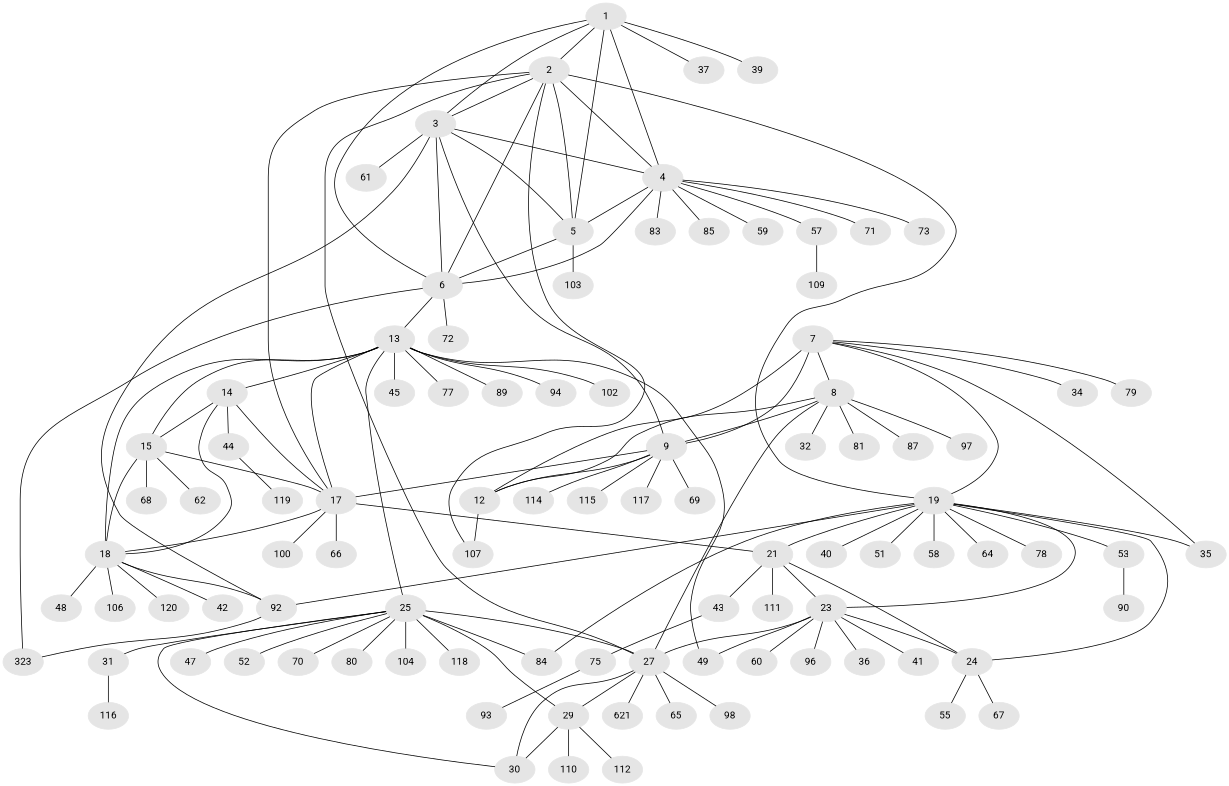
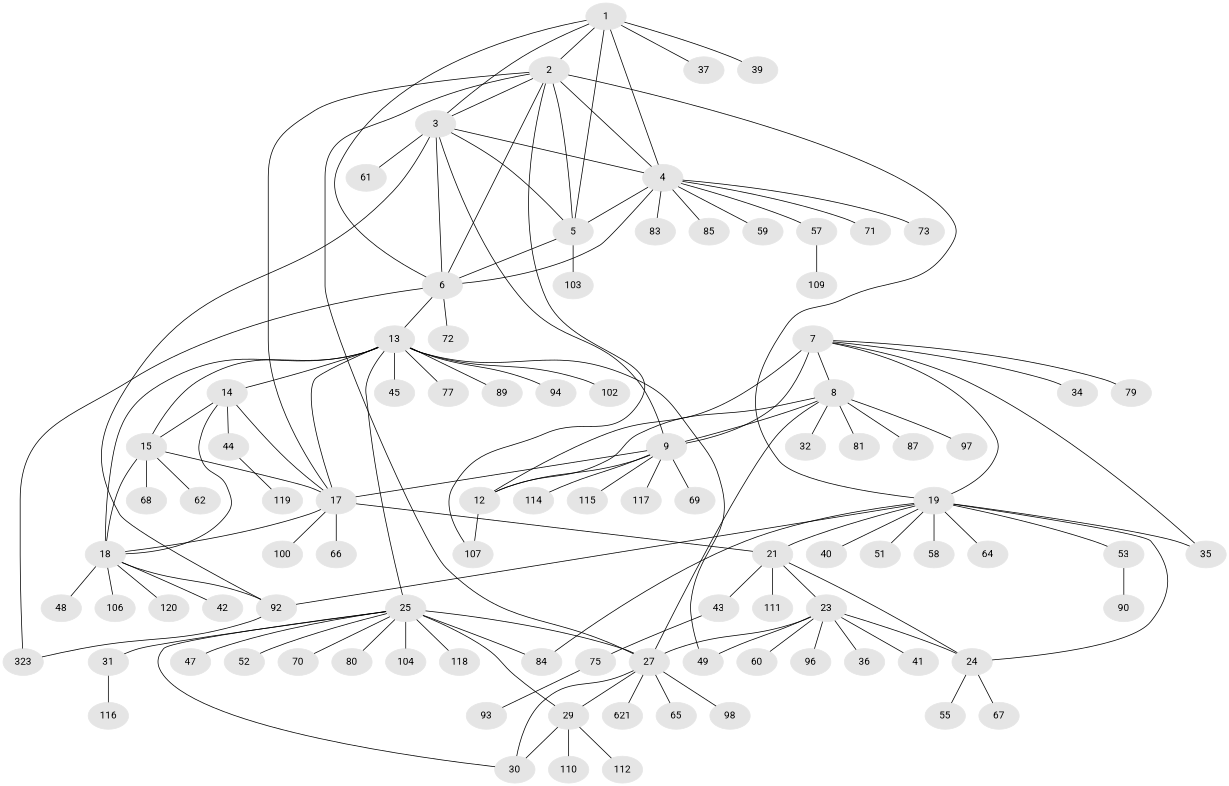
  graph {
    fontname=Roboto
    node [color=gray90 fontname=Roboto style=filled]
    edge [fontname=Roboto]
    1 [super="+101"]
    2 [super="+66"]
    3 [super="+105"]
    4 [super="+54"]
    5 [super="+74"]
    6 [super="+63"]
    37
    39
    17 [super="+88"]
    19 [super="+20"]
    27 [super="+28"]
    107
    9 [super="+11"]
    61
    92 [super="+99"]
    57
    59
    71
    73
    83
    85
    103
    13 [super="+16"]
    72
    n25 [label=323]
    18 [super="+46"]
    21 [super="+22"]
    n28 [label=66]
    100
    35
    23 [super="+33"]
    24
    40
    51
    53 [super="+86"]
    58
    64
-   78
    84
    29 [super="+95"]
    30 [super="+50"]
    65
    98
    n44 [label=621]
    12
    69
    114
    115
    117
    109
    14 [super="+38"]
    15
    25 [super="+26"]
    45
    49
    77 [super="+113"]
    89
    94
    102
    7 [super="+10"]
    8
    34
    79
    32 [super="+56"]
    81 [super="+91"]
    87
    97
    44 [super="+108"]
    62
    68
    42
    48
    106
    120
    31
    47 [super="+122"]
    52
    70
    80
    104
    118
    119
    43
    111
    36
    41
    60
    96
    55
    67
    90
    75 [super="+82"]
    110
    112
    116
    93
    1 -- 2
    1 -- 3
    1 -- 4
    1 -- 5
    1 -- 6
    1 -- 37
    1 -- 39
    2 -- 3
    2 -- 4
    2 -- 5
    2 -- 6
    2 -- 17
    2 -- 19
    2 -- 27
    2 -- 107
    3 -- 4
    3 -- 5
    3 -- 6
    3 -- 9
    3 -- 61
    3 -- 92
    4 -- 5
    4 -- 6
    4 -- 57
    4 -- 59
    4 -- 71
    4 -- 73
    4 -- 83
    4 -- 85
    5 -- 6
    5 -- 103
    6 -- 13
    6 -- 72
    6 -- n25
    17 -- 18
    17 -- 21
    17 -- n28
    17 -- 100
    19 -- 92
    19 -- 21 [weight=4]
    19 -- 35
-   19 -- 23 [weight=2]
    19 -- 24 [weight=2]
    19 -- 40
    19 -- 51
    19 -- 53
    19 -- 58
    19 -- 64
-   19 -- 78
    19 -- 84
    27 -- 29 [weight=2]
    27 -- 30 [weight=2]
    27 -- 65
    27 -- 98
    27 -- n44
    9 -- 17
    9 -- 12 [weight=2]
    9 -- 69
    9 -- 114
    9 -- 115
    9 -- 117
    92 -- n25
    57 -- 109
    13 -- 17 [weight=2]
    13 -- 18 [weight=2]
    13 -- 14 [weight=2]
    13 -- 15 [weight=2]
    13 -- 25
    13 -- 45
    13 -- 49
    13 -- 77
    13 -- 89
    13 -- 94
    13 -- 102
    18 -- 92
    18 -- 42
    18 -- 48
    18 -- 106
    18 -- 120
    21 -- 23 [weight=2]
    21 -- 24 [weight=2]
    21 -- 43
    21 -- 111
    23 -- 27
    23 -- 24
    23 -- 49
    23 -- 36
    23 -- 41
    23 -- 60
    23 -- 96
    24 -- 55
    24 -- 67
    53 -- 90
    29 -- 30
    29 -- 110
    29 -- 112
    12 -- 107
    14 -- 17
    14 -- 18
    14 -- 15
    14 -- 44
    15 -- 17
    15 -- 18
    15 -- 62
    15 -- 68
    25 -- 27 [weight=4]
    25 -- 84
    25 -- 29 [weight=2]
    25 -- 30 [weight=2]
    25 -- 31
    25 -- 47
    25 -- 52
    25 -- 70
    25 -- 80
    25 -- 104
    25 -- 118
    7 -- 19
    7 -- 9 [weight=4]
    7 -- 35
    7 -- 12 [weight=2]
    7 -- 8 [weight=2]
    7 -- 34
    7 -- 79
    8 -- 27
    8 -- 9 [weight=2]
    8 -- 12
    8 -- 32
    8 -- 81
    8 -- 87
    8 -- 97
    44 -- 119
    31 -- 116
    43 -- 75
    75 -- 93
  }
